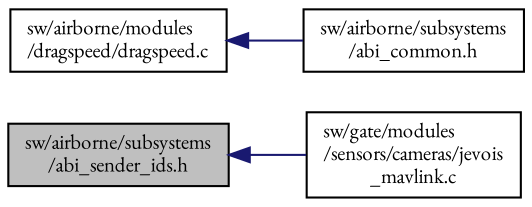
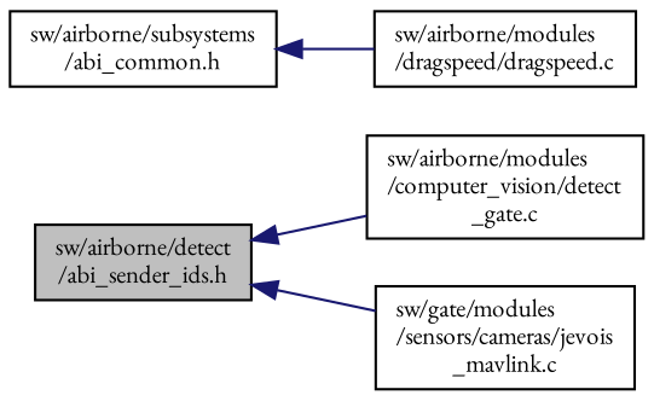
  digraph {
    fontname="EB Garamond"
    rankdir=LR
    node [color=black fillcolor=white fontname="EB Garamond" fontsize=10 shape=record style=filled]
    edge [color=midnightblue dir=back fontname="EB Garamond" fontsize=10 labelfontname=FreeSans labelfontsize=10 style=solid]
-   n1 [fillcolor=grey75 fontcolor=black height=0.2 label="sw/airborne/subsystems\l/abi_sender_ids.h" width=0.4]
+   n1 [fillcolor=grey75 fontcolor=black height=0.2 label="sw/airborne/detect\l/abi_sender_ids.h" width=0.4]
+   n2 [height=0.2 label="sw/airborne/modules\l/computer_vision/detect\l_gate.c" width=0.4]
    n3 [height=0.2 label="sw/gate/modules\l/sensors/cameras/jevois\l_mavlink.c" width=0.4]
    n4 [height=0.2 label="sw/airborne/subsystems\l/abi_common.h" width=0.4]
    n5 [height=0.2 label="sw/airborne/modules\l/dragspeed/dragspeed.c" width=0.4]
+   n1 -> n2
    n1 -> n3
-   n5 -> n4
+   n4 -> n5
  }
